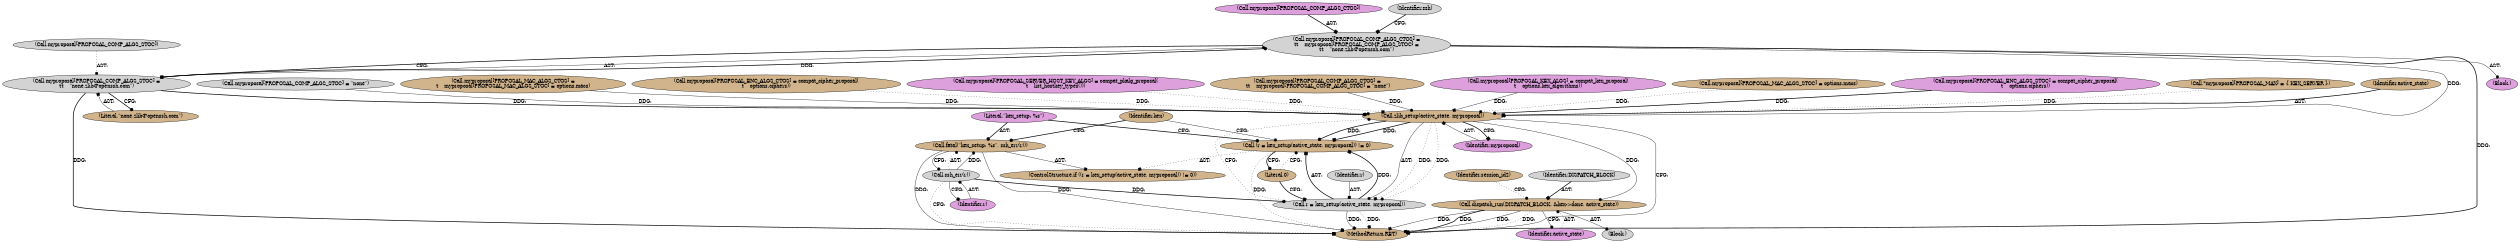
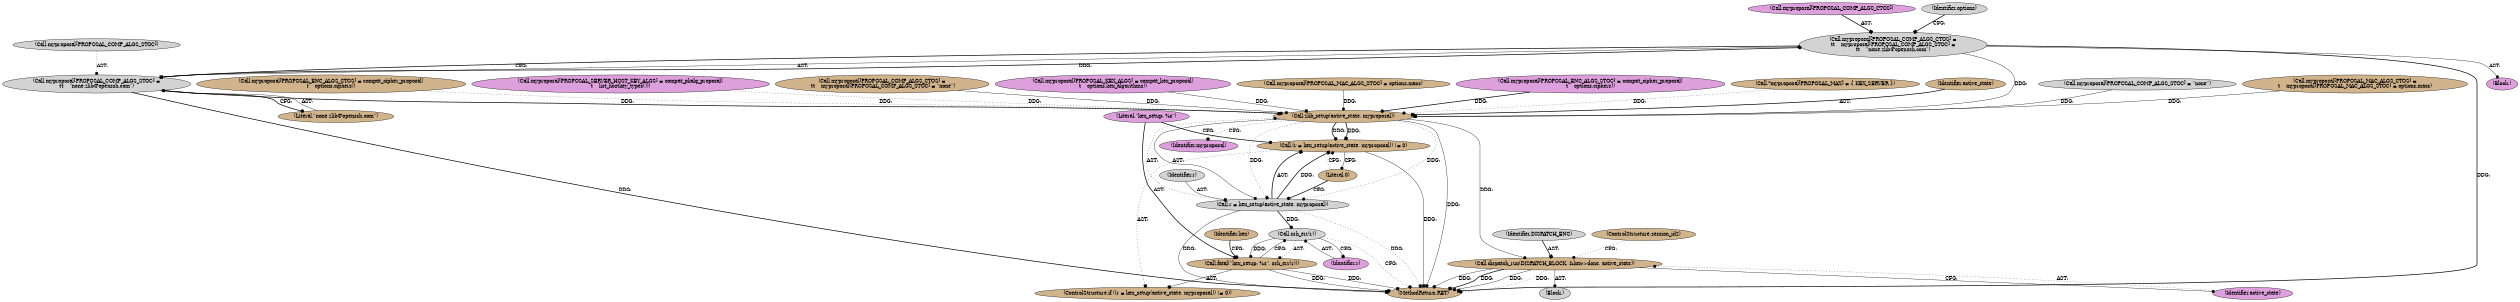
  digraph {
    node [fillcolor=tan style=filled]
    edge [arrowhead=box style=solid]
    n1 [fillcolor=lightgrey label="(Call,myproposal[PROPOSAL_COMP_ALGS_CTOS] =\n\t\t    myproposal[PROPOSAL_COMP_ALGS_STOC] =\n\t\t    \"none,zlib@openssh.com\")"]
    n2 [fillcolor=lightgrey label="(Call,myproposal[PROPOSAL_COMP_ALGS_STOC] =\n\t\t    \"none,zlib@openssh.com\")"]
    n3 [label="(Call,zlib_setup(active_state, myproposal))"]
    n4 [fillcolor=plum label="(Block,)"]
    n5 [label="(MethodReturn,RET)"]
    n6 [label="(Literal,\"none,zlib@openssh.com\")"]
    n7 [label="(Call,(r = kex_setup(active_state, myproposal)) != 0)"]
    n8 [fillcolor=lightgrey label="(Call,r = kex_setup(active_state, myproposal))"]
    n9 [label="(Call,dispatch_run(DISPATCH_BLOCK, &kex->done, active_state))"]
    n10 [fillcolor=plum label="(Identifier,myproposal)"]
    n11 [label="(ControlStructure,if ((r = kex_setup(active_state, myproposal)) != 0))"]
    n12 [label="(Literal,0)"]
    n13 [fillcolor=lightgrey label="(Call,ssh_err(r))"]
    n14 [fillcolor=plum label="(Identifier,active_state)"]
    n15 [fillcolor=lightgrey label="(Block,)"]
    n16 [label="(Call,fatal(\"kex_setup: %s\", ssh_err(r)))"]
    n17 [fillcolor=plum label="(Identifier,r)"]
    n18 [fillcolor=lightgrey label="(Identifier,r)"]
    n19 [fillcolor=lightgrey label="(Call,myproposal[PROPOSAL_COMP_ALGS_STOC] = \"none\")"]
    n20 [label="(Call,myproposal[PROPOSAL_MAC_ALGS_CTOS] =\n\t    myproposal[PROPOSAL_MAC_ALGS_STOC] = options.macs)"]
    n21 [label="(Call,myproposal[PROPOSAL_ENC_ALGS_CTOS] = compat_cipher_proposal(\n\t    options.ciphers))"]
    n22 [fillcolor=plum label="(Literal,\"kex_setup: %s\")"]
    n23 [fillcolor=plum label="(Call,myproposal[PROPOSAL_SERVER_HOST_KEY_ALGS] = compat_pkalg_proposal(\n\t    list_hostkey_types()))"]
    n24 [label="(Call,myproposal[PROPOSAL_COMP_ALGS_CTOS] =\n \t\t    myproposal[PROPOSAL_COMP_ALGS_STOC] = \"none\")"]
    n25 [fillcolor=lightgrey label="(Call,myproposal[PROPOSAL_COMP_ALGS_STOC])"]
    n26 [fillcolor=plum label="(Call,myproposal[PROPOSAL_KEX_ALGS] = compat_kex_proposal(\n\t    options.kex_algorithms))"]
-   n27 [label="(Identifier,session_id2)"]
+   n27 [label="(ControlStructure,session_id2)"]
    n28 [label="(Call,myproposal[PROPOSAL_MAC_ALGS_STOC] = options.macs)"]
    n29 [label="(Identifier,kex)"]
    n30 [fillcolor=plum label="(Call,myproposal[PROPOSAL_ENC_ALGS_STOC] = compat_cipher_proposal(\n\t    options.ciphers))"]
    n31 [fillcolor=plum label="(Call,myproposal[PROPOSAL_COMP_ALGS_CTOS])"]
    n32 [label="(Call,*myproposal[PROPOSAL_MAX] = { KEX_SERVER })"]
    n33 [label="(Identifier,active_state)"]
-   n34 [fillcolor=lightgrey label="(Identifier,ssh)"]
-   n35 [fillcolor=lightgrey label="(Identifier,DISPATCH_BLOCK)"]
+   n34 [fillcolor=lightgrey label="(Identifier,options)"]
+   n35 [fillcolor=lightgrey label="(Identifier,DISPATCH_ENC)"]
    n1 -> n2 [label="CFG: " style=bold]
    n1 -> n3 [arrowhead=dot label="DDG: "]
    n1 -> n4 [arrowhead=dot label="AST: "]
    n1 -> n5 [label="DDG: " style=bold]
    n2 -> n1 [arrowhead=dot label="AST: "]
    n2 -> n1 [arrowhead=dot label="DDG: " style=bold]
    n2 -> n3 [arrowhead=dot label="DDG: " style=bold]
    n2 -> n5 [label="DDG: " style=bold]
    n2 -> n6 [arrowhead=dot label="CFG: " style=bold]
-   n3 -> n5 [label="CFG: "]
+   n3 -> n5 [label="DDG: "]
    n3 -> n7 [arrowhead=dot label="DDG: " style=bold]
    n3 -> n7 [label="DDG: " style=bold]
    n3 -> n8 [arrowhead=dot label="AST: "]
    n3 -> n8 [label="DDG: " style=dotted]
    n3 -> n8 [arrowhead=dot label="DDG: " style=dotted]
    n3 -> n9 [arrowhead=dot label="DDG: "]
-   n3 -> n10 [label="CFG: " style=bold]
+   n3 -> n10 [label="CFG: " style=dotted]
    n6 -> n2 [label="AST: "]
-   n7 -> n5 [label="DDG: " style=dotted]
+   n7 -> n5 [label="DDG: "]
    n7 -> n11 [label="AST: " style=dotted]
-   n7 -> n12 [arrowhead=dot label="CFG: " style=bold]
-   n8 -> n3 [arrowhead=dot label="CFG: " style=dotted]
+   n7 -> n12 [arrowhead=dot label="CFG: "]
+   n8 -> n3 [arrowhead=dot label="AST: " style=dotted]
    n8 -> n5 [label="DDG: " style=dotted]
    n8 -> n5 [label="DDG: "]
    n8 -> n7 [label="AST: " style=bold]
    n8 -> n7 [label="DDG: " style=bold]
-   n13 -> n8 [arrowhead=dot label="DDG: " style=bold]
+   n8 -> n13 [arrowhead=dot label="DDG: " style=bold]
    n9 -> n5 [label="DDG: "]
    n9 -> n5 [arrowhead=dot label="DDG: " style=dotted]
    n9 -> n5 [label="DDG: "]
    n9 -> n5 [label="DDG: " style=bold]
    n9 -> n14 [arrowhead=dot label="CFG: "]
    n9 -> n15 [arrowhead=dot label="AST: "]
-   n10 -> n3 [label="AST: "]
    n12 -> n7 [arrowhead=dot label="CFG: " style=dotted]
-   n12 -> n8 [label="CFG: " style=bold]
+   n12 -> n8 [arrowhead=dot label="CFG: " style=bold]
    n13 -> n5 [label="CFG: " style=dotted]
    n13 -> n16 [arrowhead=dot label="AST: " style=dotted]
    n13 -> n16 [arrowhead=dot label="DDG: "]
    n13 -> n17 [label="CFG: "]
    n14 -> n9 [arrowhead=dot label="AST: " style=dotted]
    n16 -> n5 [label="DDG: "]
    n16 -> n5 [label="DDG: "]
    n16 -> n11 [label="AST: "]
    n16 -> n13 [arrowhead=dot label="CFG: "]
    n17 -> n13 [arrowhead=dot label="AST: "]
    n18 -> n8 [label="AST: "]
    n19 -> n3 [label="DDG: "]
    n20 -> n3 [label="DDG: "]
    n21 -> n3 [arrowhead=dot label="DDG: " style=dotted]
    n22 -> n7 [arrowhead=dot label="CFG: " style=bold]
    n22 -> n16 [arrowhead=dot label="AST: " style=bold]
    n23 -> n3 [label="DDG: " style=dotted]
    n24 -> n3 [arrowhead=dot label="DDG: "]
    n25 -> n2 [arrowhead=dot label="AST: " style=dotted]
    n26 -> n3 [label="DDG: "]
    n27 -> n9 [arrowhead=dot label="CFG: " style=dotted]
-   n28 -> n3 [arrowhead=dot label="DDG: " style=dotted]
-   n29 -> n7 [arrowhead=dot label="CFG: "]
+   n28 -> n3 [arrowhead=dot label="DDG: "]
    n29 -> n16 [arrowhead=dot label="CFG: " style=bold]
    n30 -> n3 [arrowhead=dot label="DDG: " style=bold]
    n31 -> n1 [label="AST: " style=bold]
-   n32 -> n3 [label="DDG: " style=dotted]
+   n32 -> n3 [arrowhead=dot label="DDG: " style=dotted]
    n33 -> n3 [label="AST: " style=bold]
    n34 -> n1 [label="CFG: " style=bold]
    n35 -> n9 [label="AST: " style=bold]
  }
